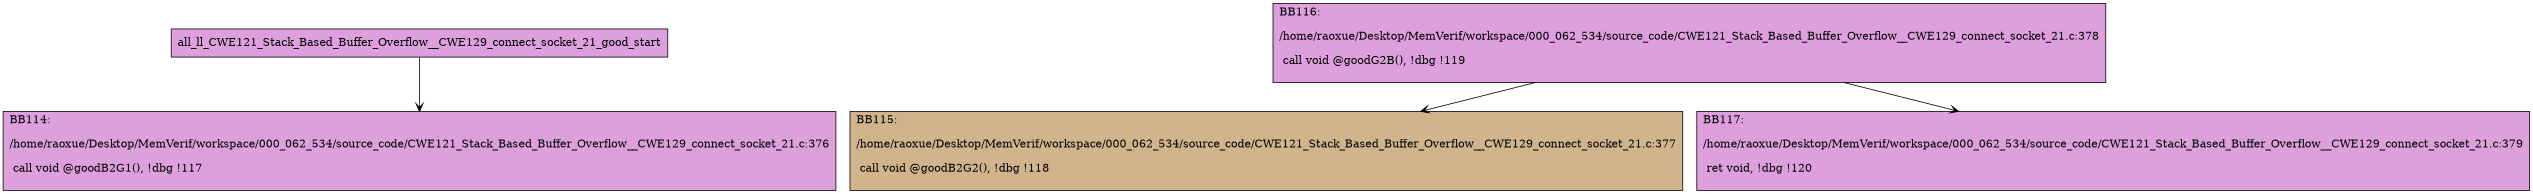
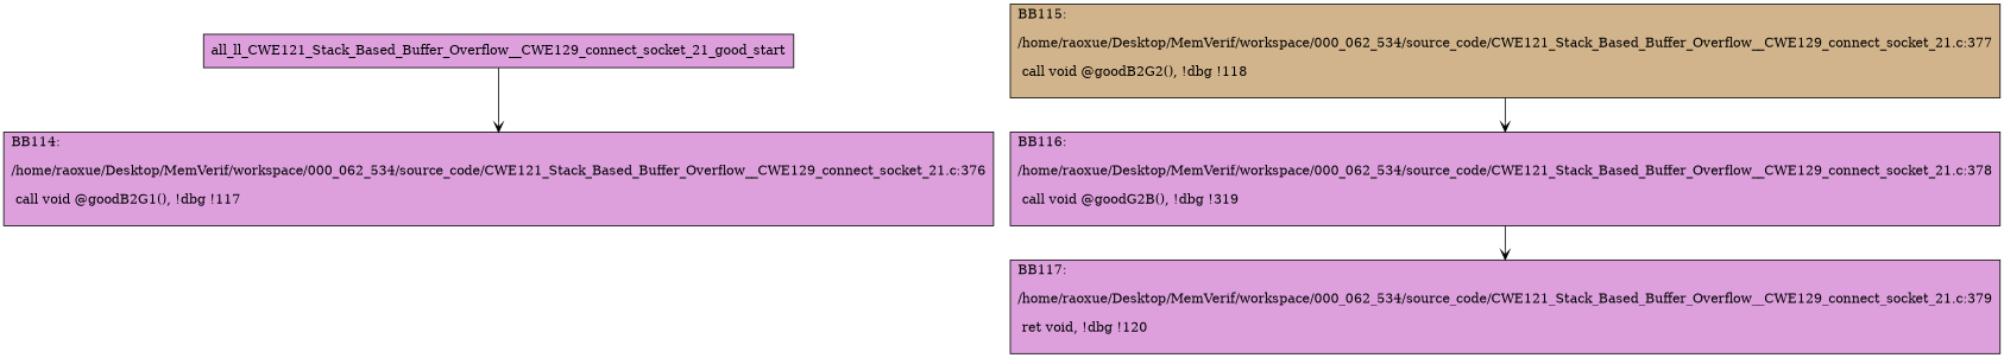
  digraph {
    fontname="DejaVu Serif"
    node [fillcolor=plum fontname="DejaVu Serif" shape=record style=filled]
    edge [arrowhead=vee fontname="DejaVu Serif"]
    n1 [label="{all_ll_CWE121_Stack_Based_Buffer_Overflow__CWE129_connect_socket_21_good_start}"]
    n2 [label="{BB114:\l\l/home/raoxue/Desktop/MemVerif/workspace/000_062_534/source_code/CWE121_Stack_Based_Buffer_Overflow__CWE129_connect_socket_21.c:376\l\n  call void @goodB2G1(), !dbg !117\l\n}"]
    n3 [fillcolor=tan label="{BB115:\l\l/home/raoxue/Desktop/MemVerif/workspace/000_062_534/source_code/CWE121_Stack_Based_Buffer_Overflow__CWE129_connect_socket_21.c:377\l\n  call void @goodB2G2(), !dbg !118\l\n}"]
-   n4 [label="{BB116:\l\l/home/raoxue/Desktop/MemVerif/workspace/000_062_534/source_code/CWE121_Stack_Based_Buffer_Overflow__CWE129_connect_socket_21.c:378\l\n  call void @goodG2B(), !dbg !119\l\n}"]
+   n4 [label="{BB116:\l\l/home/raoxue/Desktop/MemVerif/workspace/000_062_534/source_code/CWE121_Stack_Based_Buffer_Overflow__CWE129_connect_socket_21.c:378\l\n  call void @goodG2B(), !dbg !319\l\n}"]
    n5 [label="{BB117:\l\l/home/raoxue/Desktop/MemVerif/workspace/000_062_534/source_code/CWE121_Stack_Based_Buffer_Overflow__CWE129_connect_socket_21.c:379\l\n  ret void, !dbg !120\l\n}"]
    n1 -> n2
-   n4 -> n3
+   n3 -> n4
    n4 -> n5
  }
